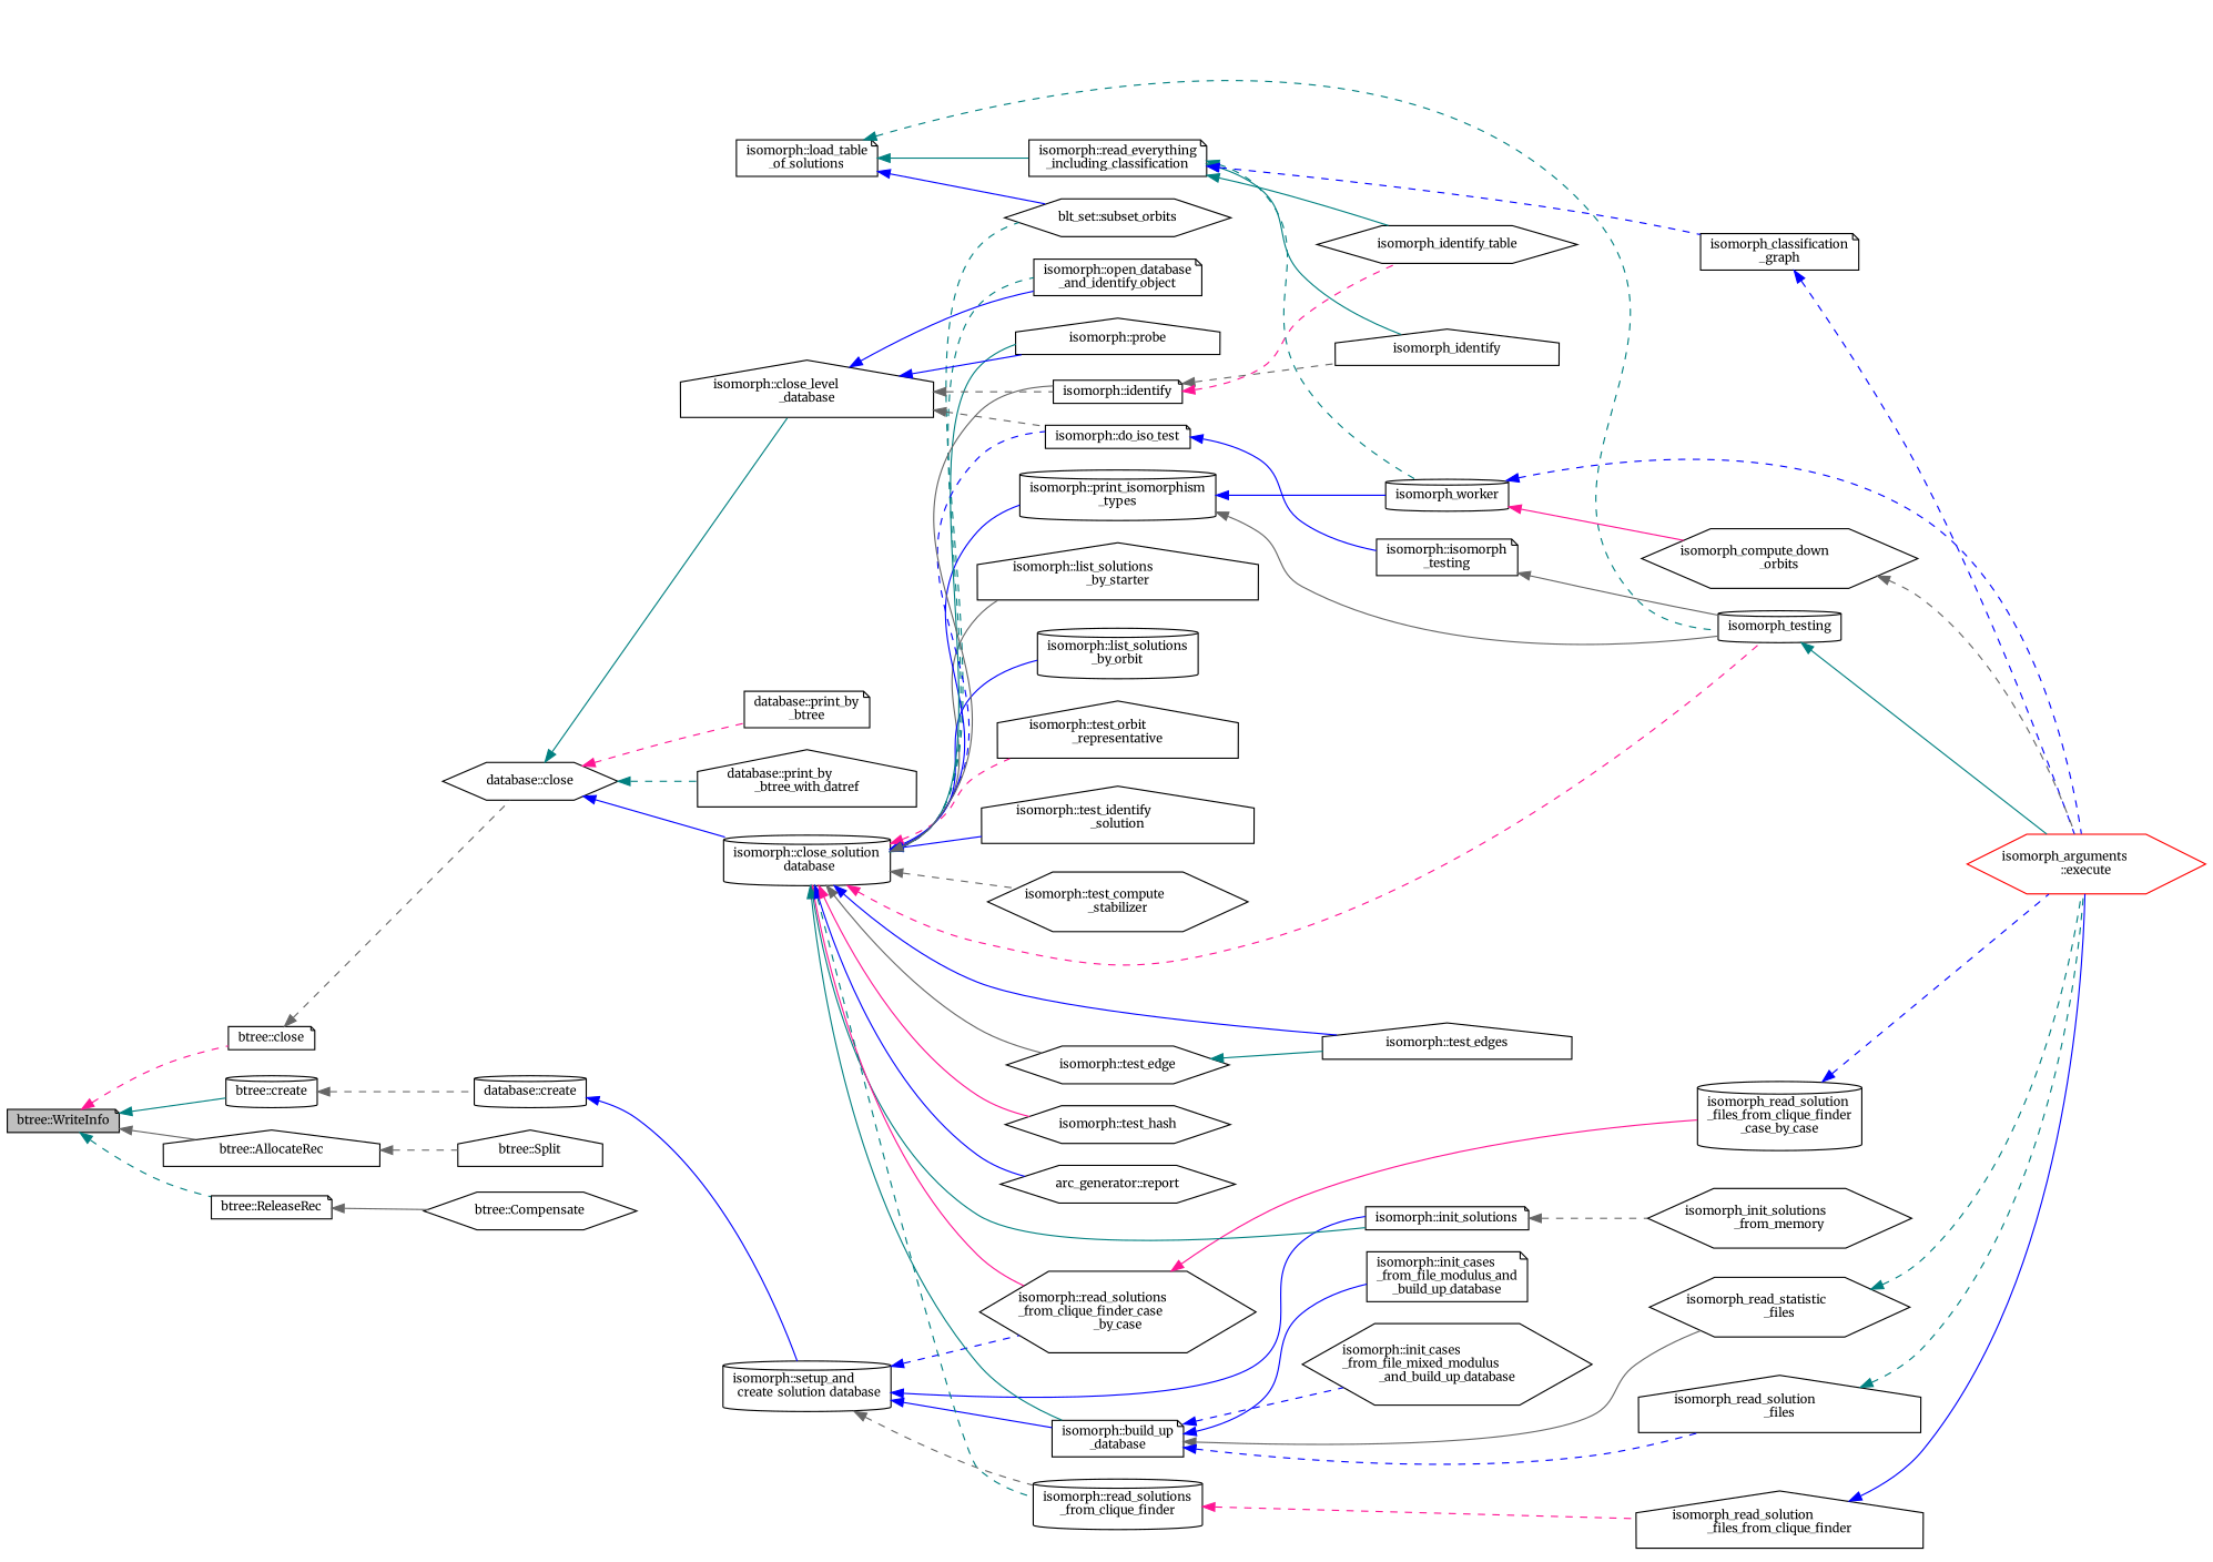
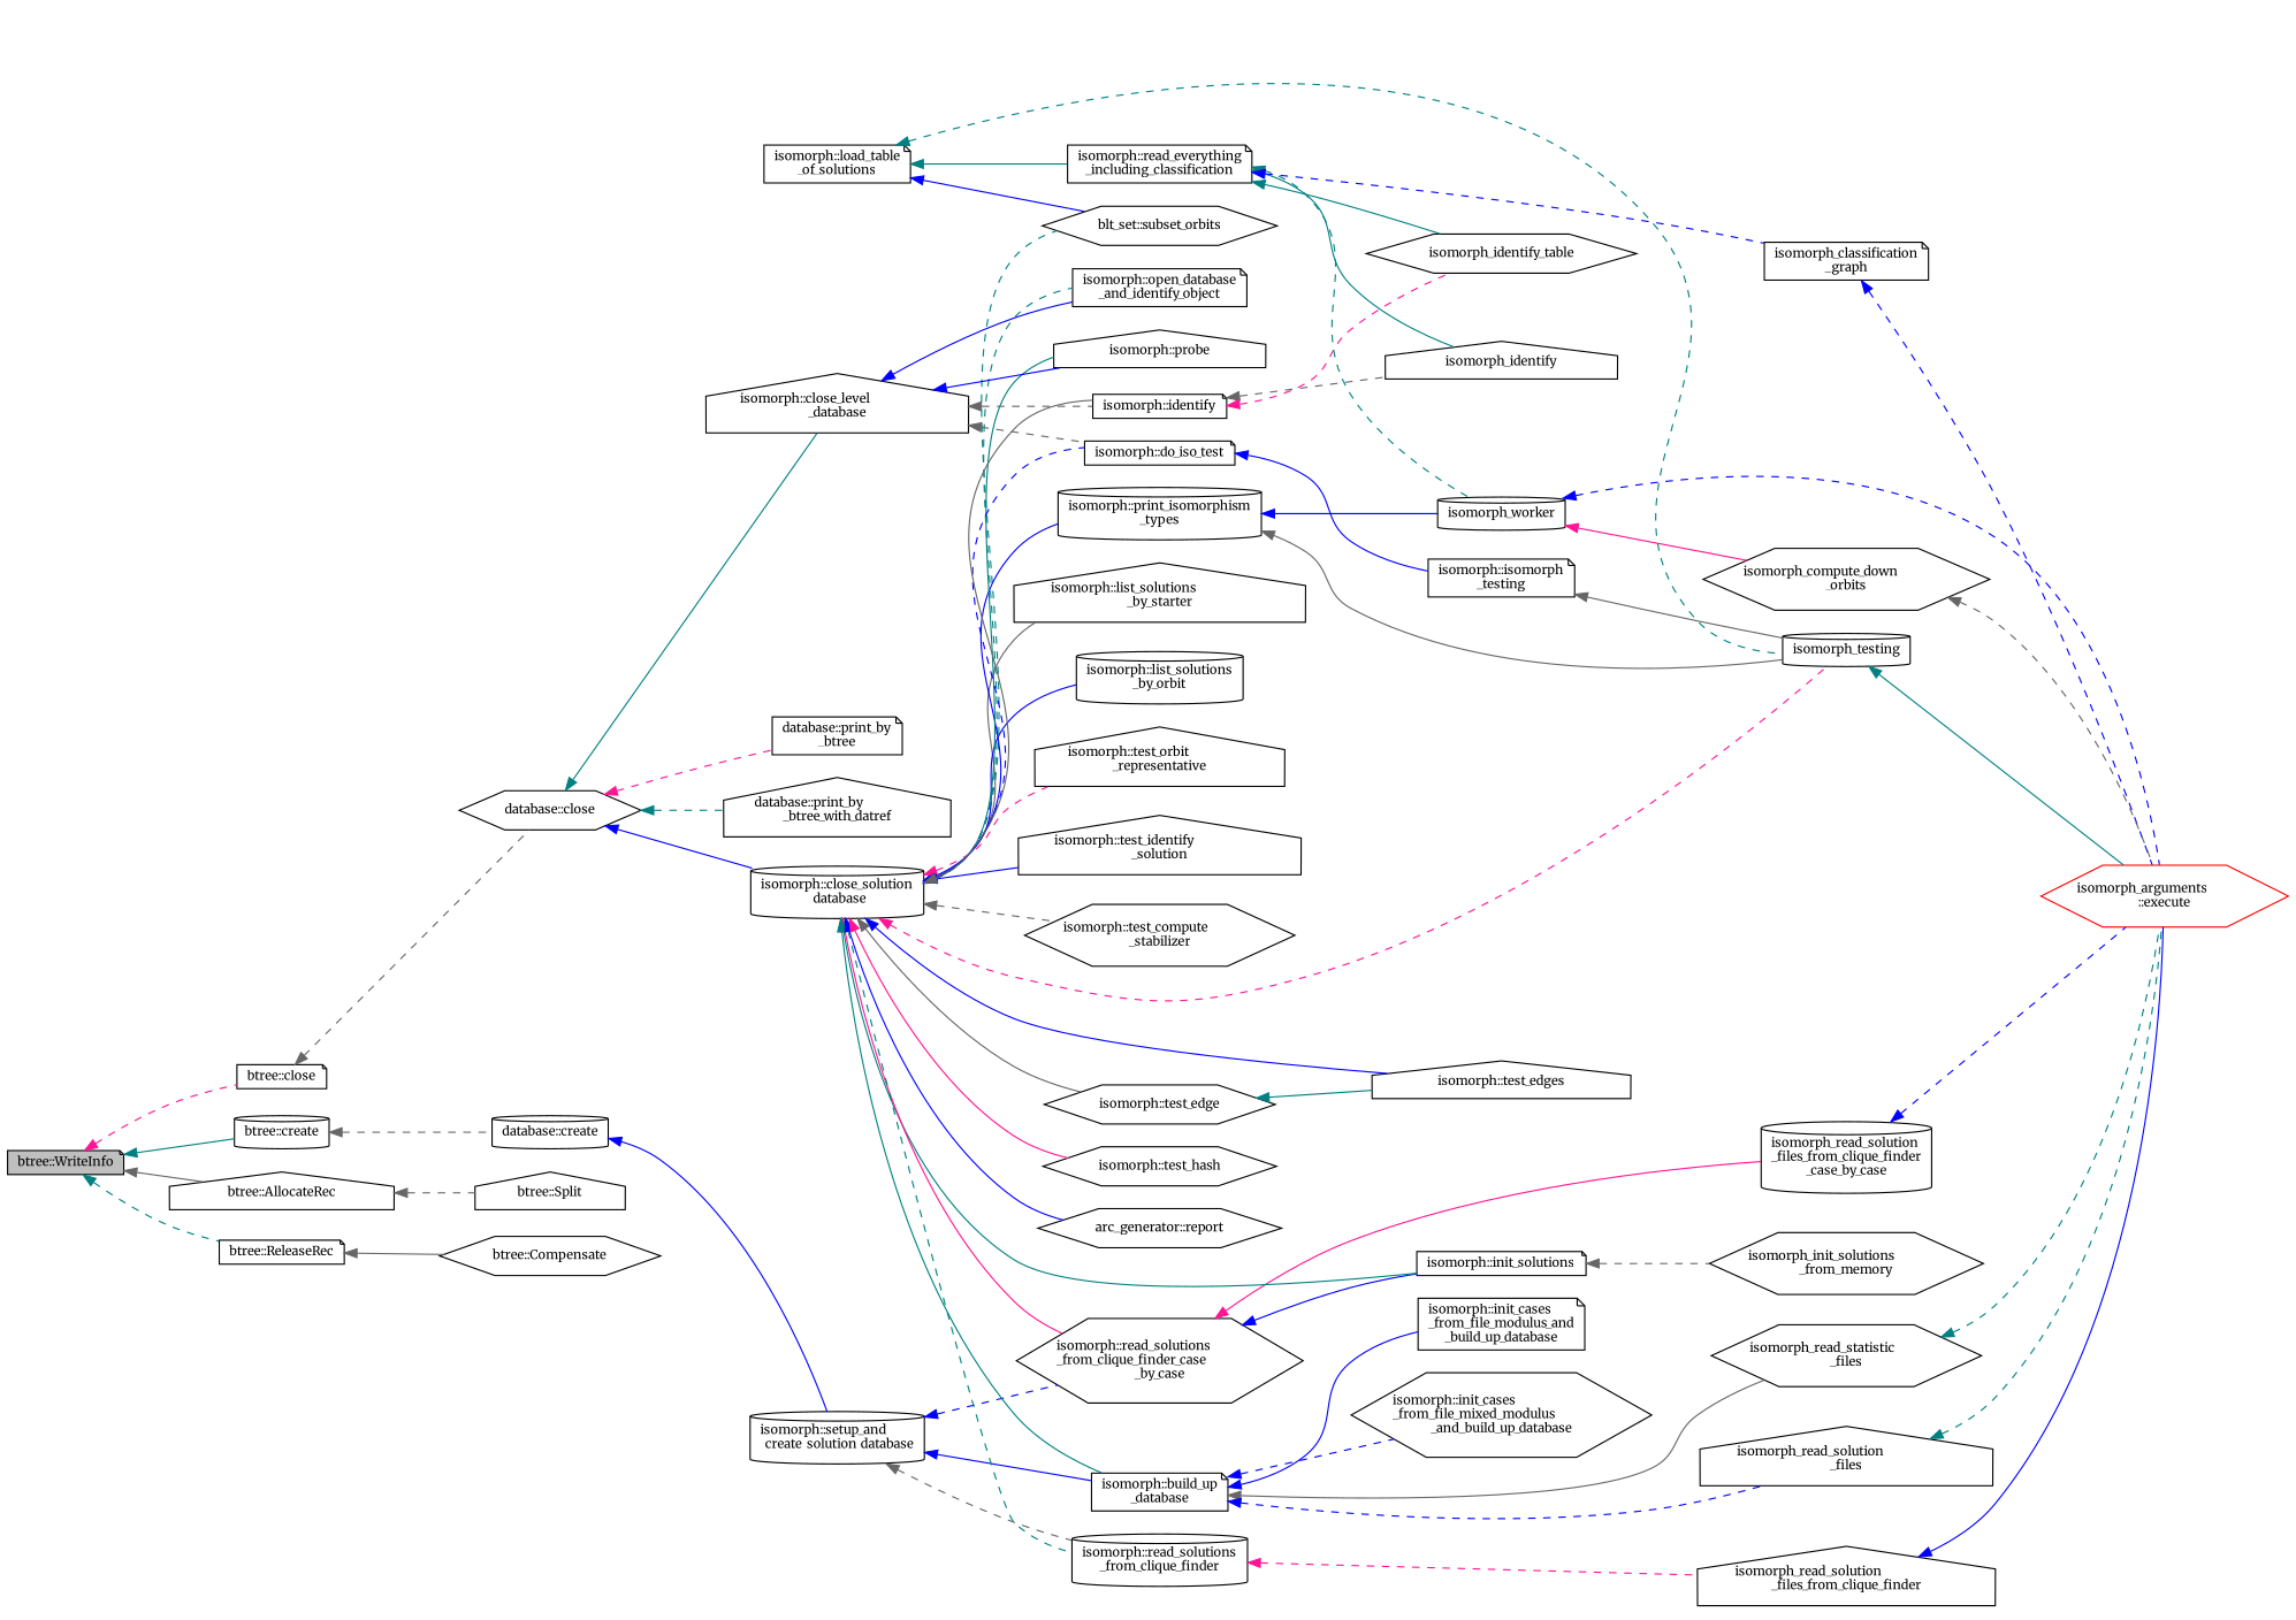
  digraph {
    fontname=Merriweather
    rankdir=LR
    node [color=black fillcolor=white fontname=Merriweather fontsize=10 shape=note style=filled]
    edge [color=blue dir=back fontname=Merriweather fontsize=10 labelfontname=Helvetica labelfontsize=10 style=solid]
    n1 [fillcolor=grey75 fontcolor=black height=0.2 label="btree::WriteInfo" width=0.4]
    n2 [height=0.2 label="btree::create" shape=cylinder width=0.4]
    n3 [height=0.2 label="btree::close" width=0.4]
    n4 [height=0.2 label="btree::AllocateRec" shape=house width=0.4]
    n5 [height=0.2 label="btree::ReleaseRec" width=0.4]
    n6 [height=0.2 label="database::create" shape=cylinder width=0.4]
    n7 [height=0.2 label="database::close" shape=hexagon width=0.4]
    n8 [height=0.2 label="btree::Split" shape=house width=0.4]
    n9 [height=0.2 label="btree::Compensate" shape=hexagon width=0.4]
    n10 [height=0.2 label="isomorph::setup_and\l_create_solution_database" shape=cylinder width=0.4]
    n11 [height=0.2 label="isomorph::init_solutions" width=0.4]
    n12 [height=0.2 label="isomorph::read_solutions\l_from_clique_finder_case\l_by_case" shape=hexagon width=0.4]
    n13 [height=0.2 label="isomorph::read_solutions\l_from_clique_finder" shape=cylinder width=0.4]
    n14 [height=0.2 label="isomorph::build_up\l_database" width=0.4]
    n15 [height=0.2 label="isomorph_init_solutions\l_from_memory" shape=hexagon width=0.4]
    n16 [height=0.2 label="isomorph_read_solution\l_files_from_clique_finder\l_case_by_case" shape=cylinder width=0.4]
    n17 [height=0.2 label="isomorph_read_solution\l_files_from_clique_finder" shape=house width=0.4]
    n18 [height=0.2 label="isomorph::init_cases\l_from_file_modulus_and\l_build_up_database" width=0.4]
    n19 [height=0.2 label="isomorph::init_cases\l_from_file_mixed_modulus\l_and_build_up_database" shape=hexagon width=0.4]
    n20 [height=0.2 label="isomorph_read_statistic\l_files" shape=hexagon width=0.4]
    n21 [height=0.2 label="isomorph_read_solution\l_files" shape=house width=0.4]
    n22 [color=red height=0.2 label="isomorph_arguments\l::execute" shape=hexagon width=0.4]
    n23 [height=0.2 label="database::print_by\l_btree" width=0.4]
    n24 [height=0.2 label="database::print_by\l_btree_with_datref" shape=house width=0.4]
    n25 [height=0.2 label="isomorph::close_solution\l_database" shape=cylinder width=0.4]
    n26 [height=0.2 label="isomorph::close_level\l_database" shape=house width=0.4]
    n27 [height=0.2 label="blt_set::subset_orbits" shape=hexagon width=0.4]
    n28 [height=0.2 label="arc_generator::report" shape=hexagon width=0.4]
    n29 [height=0.2 label=isomorph_testing shape=cylinder width=0.4]
    n30 [height=0.2 label="isomorph::list_solutions\l_by_starter" shape=house width=0.4]
    n31 [height=0.2 label="isomorph::list_solutions\l_by_orbit" shape=cylinder width=0.4]
    n32 [height=0.2 label="isomorph::test_orbit\l_representative" shape=house width=0.4]
    n33 [height=0.2 label="isomorph::test_identify\l_solution" shape=house width=0.4]
    n34 [height=0.2 label="isomorph::test_compute\l_stabilizer" shape=hexagon width=0.4]
    n35 [height=0.2 label="isomorph::test_edges" shape=house width=0.4]
    n36 [height=0.2 label="isomorph::test_edge" shape=hexagon width=0.4]
    n37 [height=0.2 label="isomorph::test_hash" shape=hexagon width=0.4]
    n38 [height=0.2 label="isomorph::open_database\l_and_identify_object" width=0.4]
    n39 [height=0.2 label="isomorph::print_isomorphism\l_types" shape=cylinder width=0.4]
    n40 [height=0.2 label="isomorph::probe" shape=house width=0.4]
    n41 [height=0.2 label="isomorph::do_iso_test" width=0.4]
    n42 [height=0.2 label="isomorph::identify" width=0.4]
    n43 [height=0.2 label="isomorph::load_table\l_of_solutions" width=0.4]
    n44 [height=0.2 label="isomorph::read_everything\l_including_classification" width=0.4]
    n45 [height=0.2 label=isomorph_worker shape=cylinder width=0.4]
    n46 [height=0.2 label="isomorph::isomorph\l_testing" width=0.4]
    n47 [height=0.2 label=isomorph_identify shape=house width=0.4]
    n48 [height=0.2 label=isomorph_identify_table shape=hexagon width=0.4]
    n49 [height=0.2 label="isomorph_classification\l_graph" width=0.4]
    n50 [height=0.2 label="isomorph_compute_down\l_orbits" shape=hexagon width=0.4]
    n1 -> n2 [color=teal]
    n1 -> n3 [color=deeppink style=dashed]
    n1 -> n4 [color=gray40]
    n1 -> n5 [color=teal style=dashed]
    n2 -> n6 [color=gray40 style=dashed]
    n3 -> n7 [color=gray40 style=dashed]
    n4 -> n8 [color=gray40 style=dashed]
    n5 -> n9 [color=gray40]
    n6 -> n10
    n7 -> n23 [color=deeppink style=dashed]
    n7 -> n24 [color=teal style=dashed]
    n7 -> n25
    n7 -> n26 [color=teal]
-   n10 -> n11
+   n12 -> n11
    n10 -> n12 [style=dashed]
    n10 -> n13 [color=gray40 style=dashed]
    n10 -> n14
    n11 -> n15 [color=gray40 style=dashed]
    n12 -> n16 [color=deeppink]
    n13 -> n17 [color=deeppink style=dashed]
    n14 -> n18
    n14 -> n19 [style=dashed]
    n14 -> n20 [color=gray40]
    n14 -> n21 [style=dashed]
    n16 -> n22 [style=dashed]
    n17 -> n22
    n20 -> n22 [color=teal style=dashed]
    n21 -> n22 [color=teal style=dashed]
    n25 -> n11 [color=teal]
    n25 -> n12 [color=deeppink]
    n25 -> n13 [color=teal style=dashed]
    n25 -> n14 [color=teal]
    n25 -> n27 [color=teal style=dashed]
    n25 -> n28
    n25 -> n29 [color=deeppink style=dashed]
    n25 -> n30 [color=gray40]
    n25 -> n31
    n25 -> n32 [color=deeppink style=dashed]
    n25 -> n33
    n25 -> n34 [color=gray40 style=dashed]
    n25 -> n35
    n25 -> n36 [color=gray40]
    n25 -> n37 [color=deeppink]
    n25 -> n38 [color=teal style=dashed]
    n25 -> n39
    n25 -> n40 [color=teal]
    n25 -> n41 [style=dashed]
    n25 -> n42 [color=gray40]
    n26 -> n38
    n26 -> n40
    n26 -> n41 [color=gray40 style=dashed]
    n26 -> n42 [color=gray40 style=dashed]
    n29 -> n22 [color=teal]
    n36 -> n35 [color=teal]
    n39 -> n29 [color=gray40]
    n39 -> n45
    n41 -> n46
    n42 -> n47 [color=gray40 style=dashed]
    n42 -> n48 [color=deeppink style=dashed]
    n43 -> n27
    n43 -> n29 [color=teal style=dashed]
    n43 -> n44 [color=teal]
    n44 -> n45 [color=teal style=dashed]
    n44 -> n47 [color=teal]
    n44 -> n48 [color=teal]
    n44 -> n49 [style=dashed]
    n45 -> n22 [style=dashed]
    n45 -> n50 [color=deeppink]
    n46 -> n29 [color=gray40]
    n49 -> n22 [style=dashed]
    n50 -> n22 [color=gray40 style=dashed]
  }
